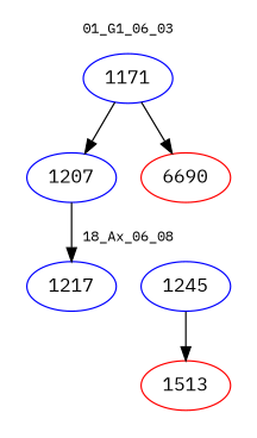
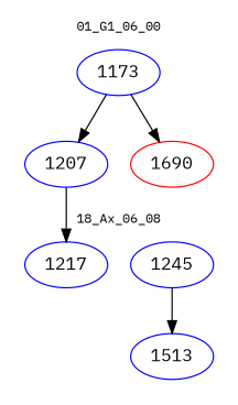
  digraph {
    fontname="IBM Plex Mono"
    node [color=blue fontname="IBM Plex Mono"]
    edge [color=black fontname="IBM Plex Mono"]
    n1 [label=1245]
    n2 [label=1217]
-   n3 [color=red label=1513]
-   n4 [label=1171]
+   n3 [label=1513]
+   n4 [label=1173]
    n5 [label=1207]
-   n6 [color=red label=6690]
+   n6 [color=red label=1690]
    subgraph cluster_1 {
      color=white
      fontsize=10
      label="18_Ax_06_08"
      n1
      n2
      n3
    }
    subgraph cluster_2 {
      color=white
      fontsize=10
-     label="01_G1_06_03"
+     label="01_G1_06_00"
      n4
      n5
      n6
    }
    n1 -> n3
    n4 -> n5
    n4 -> n6
    n5 -> n2
  }
